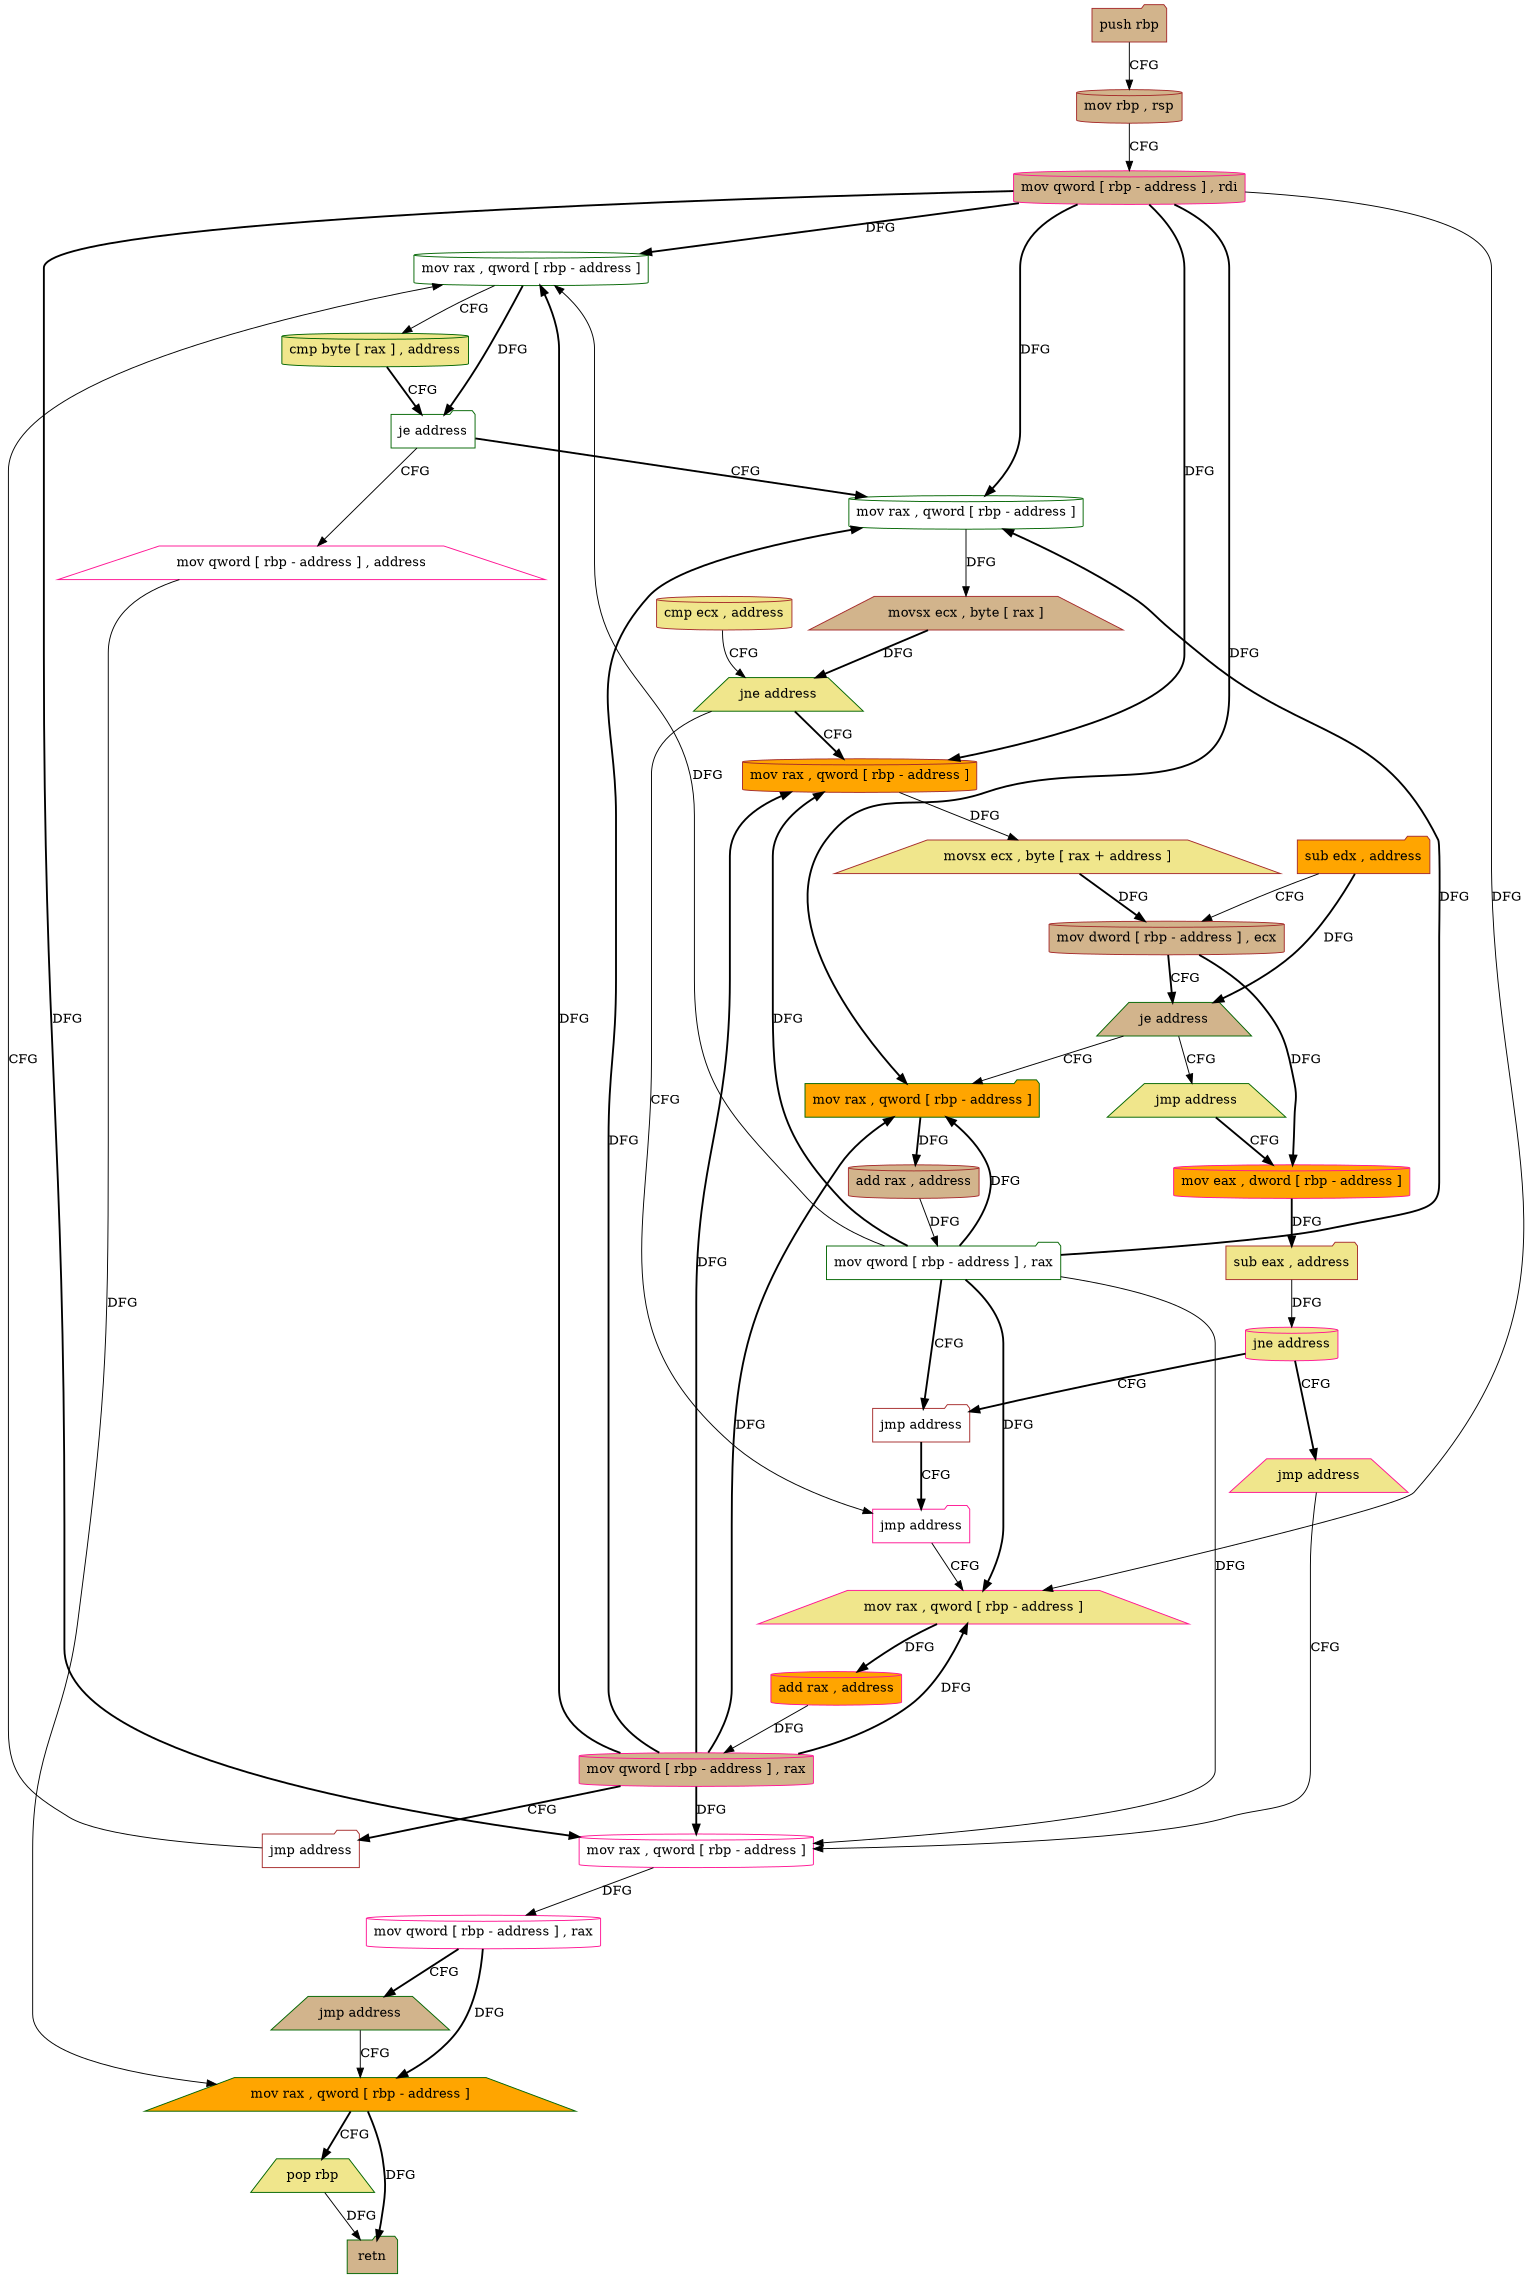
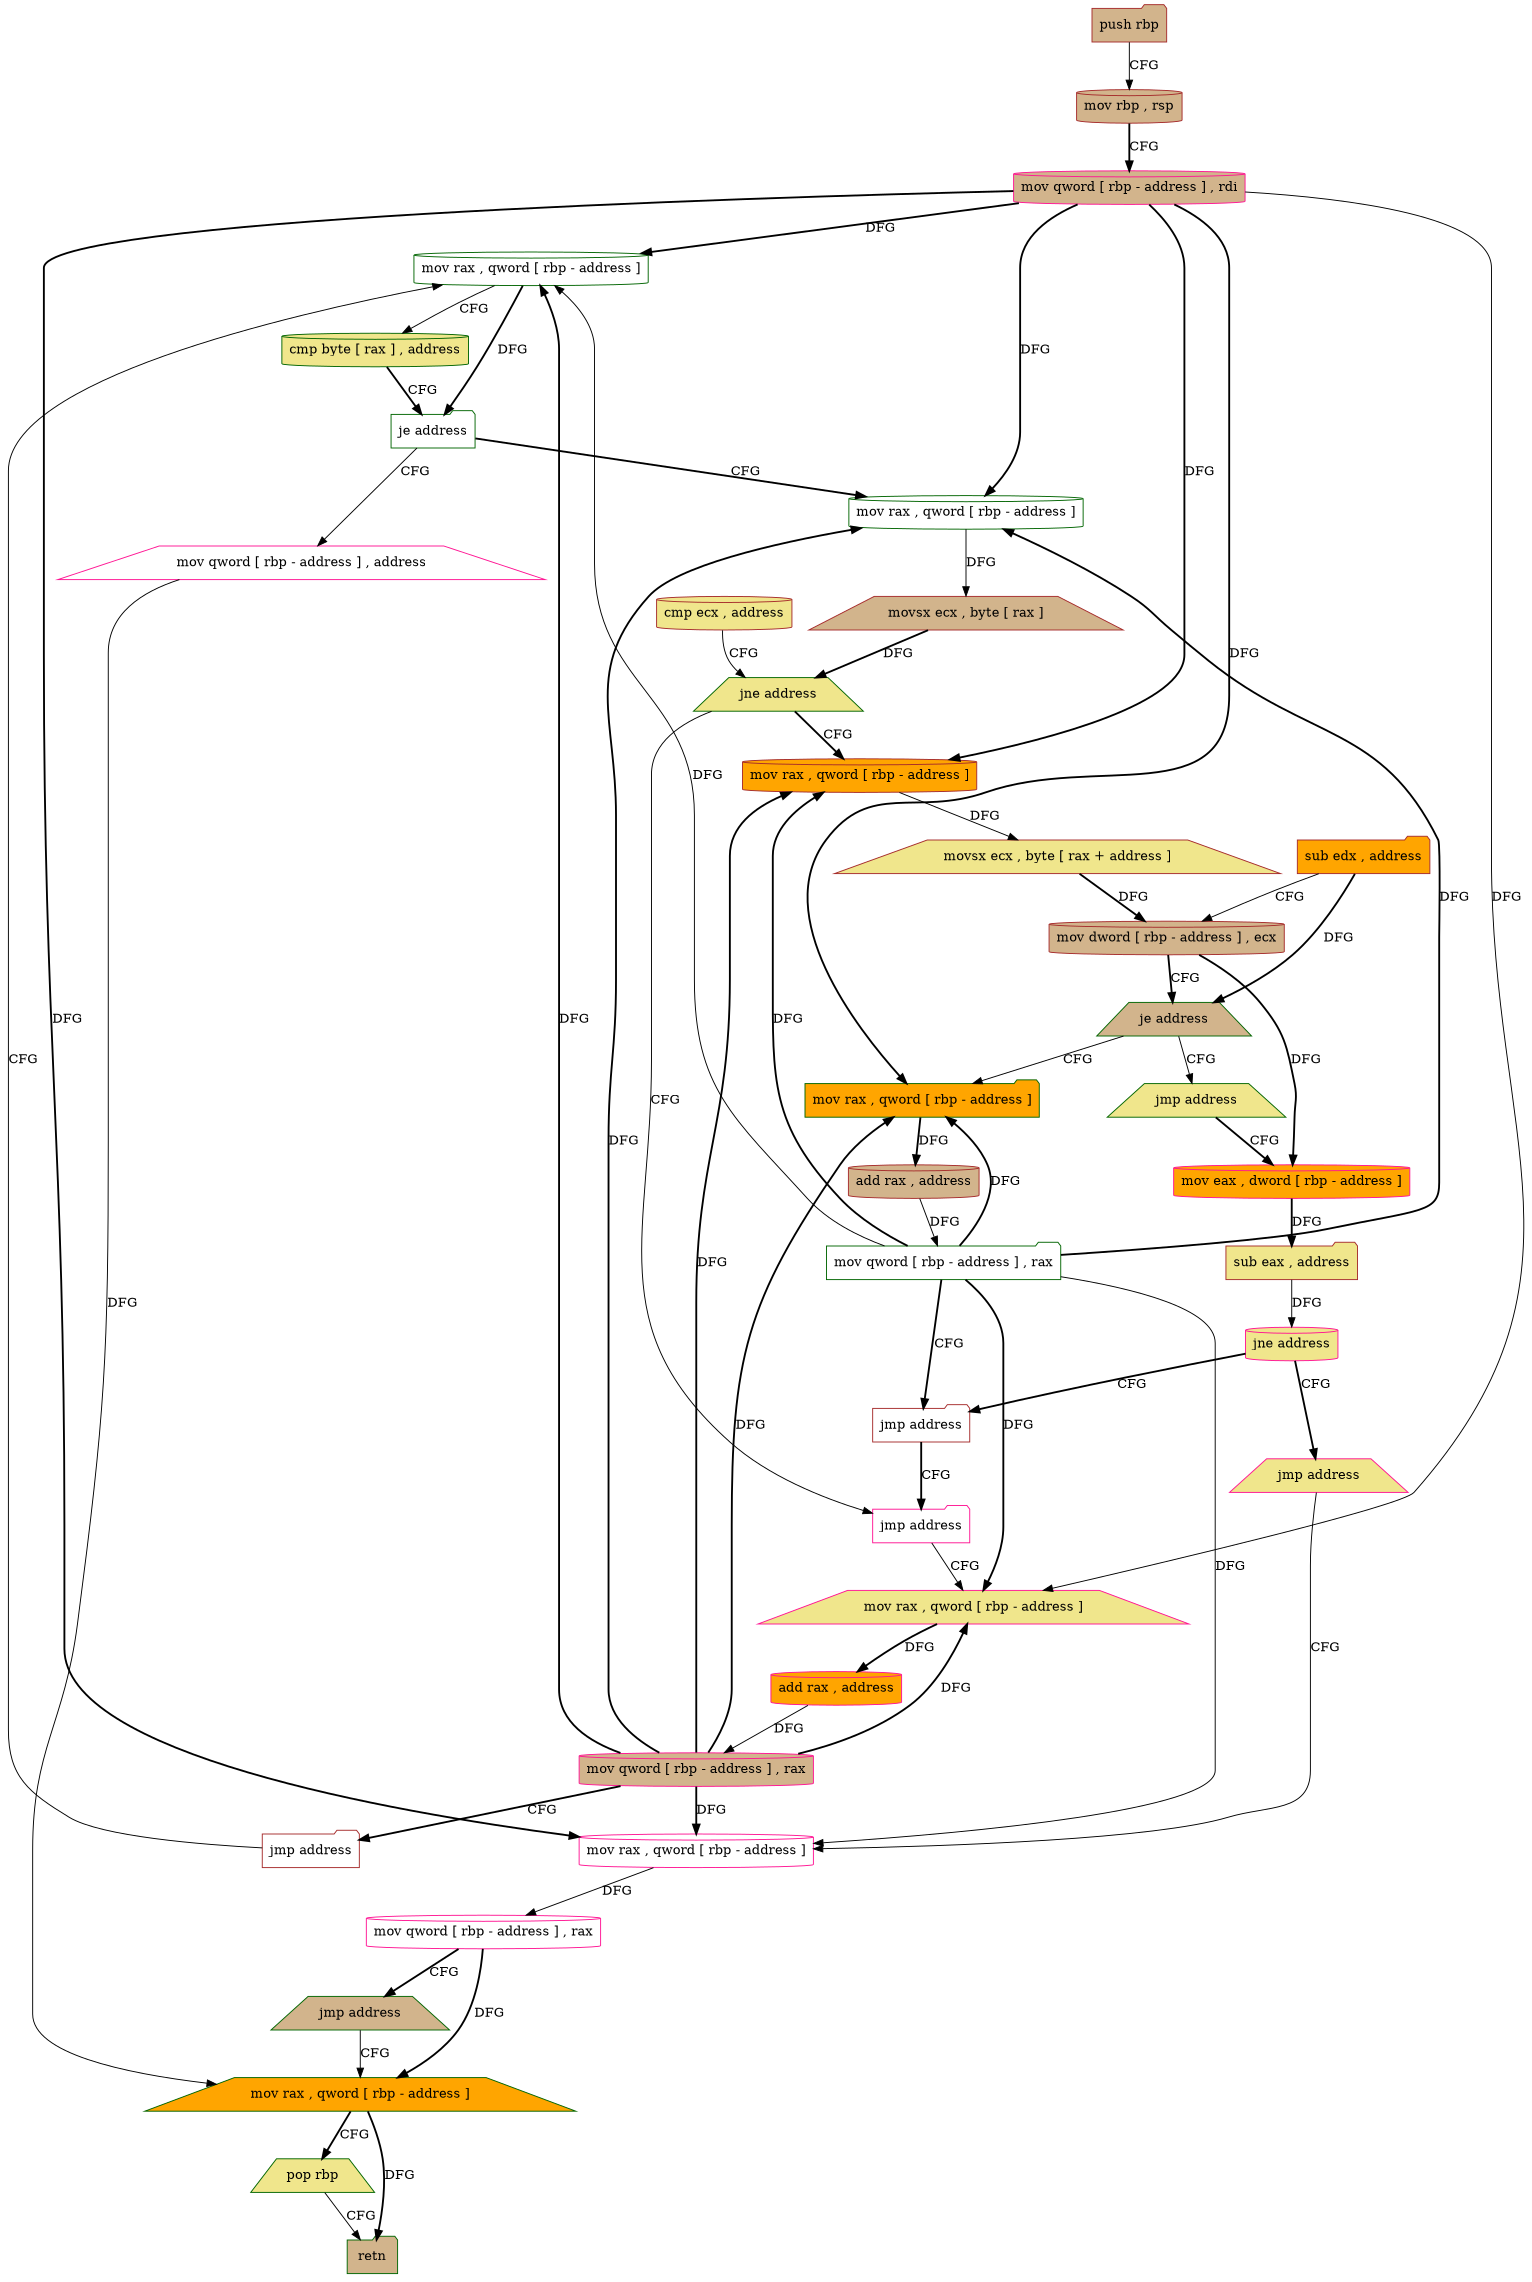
  digraph {
    node [color=darkgreen fillcolor=tan shape=cylinder style=filled]
    edge [style=bold]
    n1 [color=brown label="push rbp" shape=folder]
    n2 [color=brown label="mov rbp , rsp"]
    n3 [color=deeppink label="mov qword [ rbp - address ] , rdi"]
    n4 [fillcolor=white label="mov rax , qword [ rbp - address ]"]
    n5 [fillcolor=white label="mov rax , qword [ rbp - address ]"]
    n6 [color=brown fillcolor=orange label="mov rax , qword [ rbp - address ]"]
    n7 [color=deeppink fillcolor=khaki label="mov rax , qword [ rbp - address ]" shape=trapezium]
    n8 [fillcolor=orange label="mov rax , qword [ rbp - address ]" shape=folder]
    n9 [color=deeppink fillcolor=white label="mov rax , qword [ rbp - address ]"]
    n10 [fillcolor=khaki label="cmp byte [ rax ] , address"]
    n11 [fillcolor=white label="je address" shape=folder]
    n12 [color=brown label="movsx ecx , byte [ rax ]" shape=trapezium]
    n13 [color=brown fillcolor=khaki label="movsx ecx , byte [ rax + address ]" shape=trapezium]
    n14 [color=deeppink fillcolor=orange label="add rax , address"]
    n15 [color=brown label="add rax , address"]
    n16 [color=deeppink fillcolor=white label="mov qword [ rbp - address ] , rax"]
    n17 [color=deeppink fillcolor=white label="mov qword [ rbp - address ] , address" shape=trapezium]
    n18 [fillcolor=orange label="mov rax , qword [ rbp - address ]" shape=trapezium]
    n19 [fillcolor=khaki label="pop rbp" shape=trapezium]
    n20 [label=retn shape=folder]
    n21 [fillcolor=khaki label="jne address" shape=trapezium]
    n22 [color=brown fillcolor=khaki label="cmp ecx , address"]
    n23 [color=deeppink fillcolor=white label="jmp address" shape=folder]
    n24 [color=brown label="mov dword [ rbp - address ] , ecx"]
    n25 [color=deeppink label="mov qword [ rbp - address ] , rax"]
    n26 [label="je address" shape=trapezium]
    n27 [color=deeppink fillcolor=orange label="mov eax , dword [ rbp - address ]"]
    n28 [color=brown fillcolor=orange label="sub edx , address" shape=folder]
    n29 [fillcolor=khaki label="jmp address" shape=trapezium]
    n30 [color=brown fillcolor=khaki label="sub eax , address" shape=folder]
    n31 [fillcolor=white label="mov qword [ rbp - address ] , rax" shape=folder]
    n32 [color=brown fillcolor=white label="jmp address" shape=folder]
    n33 [color=brown fillcolor=white label="jmp address" shape=folder]
    n34 [color=deeppink fillcolor=khaki label="jne address"]
    n35 [color=deeppink fillcolor=khaki label="jmp address" shape=trapezium]
    n36 [label="jmp address" shape=trapezium]
    n1 -> n2 [label=CFG style=solid]
-   n2 -> n3 [label=CFG style=solid]
+   n2 -> n3 [label=CFG]
    n3 -> n4 [label=DFG]
    n3 -> n5 [label=DFG]
    n3 -> n6 [label=DFG]
    n3 -> n7 [label=DFG style=solid]
    n3 -> n8 [label=DFG]
    n3 -> n9 [label=DFG]
    n4 -> n10 [label=CFG style=solid]
    n4 -> n11 [label=DFG]
    n5 -> n12 [label=DFG style=solid]
    n6 -> n13 [label=DFG style=solid]
    n7 -> n14 [label=DFG]
    n8 -> n15 [label=DFG]
    n9 -> n16 [label=DFG style=solid]
    n10 -> n11 [label=CFG]
    n11 -> n5 [label=CFG]
    n11 -> n17 [label=CFG style=solid]
    n12 -> n21 [label=DFG]
    n13 -> n24 [label=DFG]
    n14 -> n25 [label=DFG style=solid]
    n15 -> n31 [label=DFG style=solid]
    n16 -> n18 [label=DFG]
    n16 -> n36 [label=CFG]
    n17 -> n18 [label=DFG style=solid]
    n18 -> n19 [label=CFG]
    n18 -> n20 [label=DFG]
-   n19 -> n20 [label=DFG style=solid]
+   n19 -> n20 [label=CFG style=solid]
    n21 -> n6 [label=CFG]
    n21 -> n23 [label=CFG style=solid]
    n22 -> n21 [label=CFG style=solid]
    n23 -> n7 [label=CFG style=solid]
    n24 -> n26 [label=CFG]
    n24 -> n27 [label=DFG]
    n25 -> n4 [label=DFG]
    n25 -> n5 [label=DFG]
    n25 -> n6 [label=DFG]
    n25 -> n7 [label=DFG]
    n25 -> n8 [label=DFG]
    n25 -> n9 [label=DFG]
    n25 -> n32 [label=CFG]
    n26 -> n8 [label=CFG style=solid]
    n26 -> n29 [label=CFG style=solid]
    n27 -> n30 [label=DFG]
    n28 -> n24 [label=CFG style=solid]
    n28 -> n26 [label=DFG]
    n29 -> n27 [label=CFG]
    n30 -> n34 [label=DFG style=solid]
    n31 -> n4 [label=DFG style=solid]
    n31 -> n5 [label=DFG]
    n31 -> n6 [label=DFG]
    n31 -> n7 [label=DFG]
    n31 -> n8 [label=DFG]
    n31 -> n9 [label=DFG style=solid]
    n31 -> n33 [label=CFG]
    n32 -> n4 [label=CFG style=solid]
    n33 -> n23 [label=CFG]
    n34 -> n33 [label=CFG]
    n34 -> n35 [label=CFG]
    n35 -> n9 [label=CFG style=solid]
    n36 -> n18 [label=CFG style=solid]
  }
